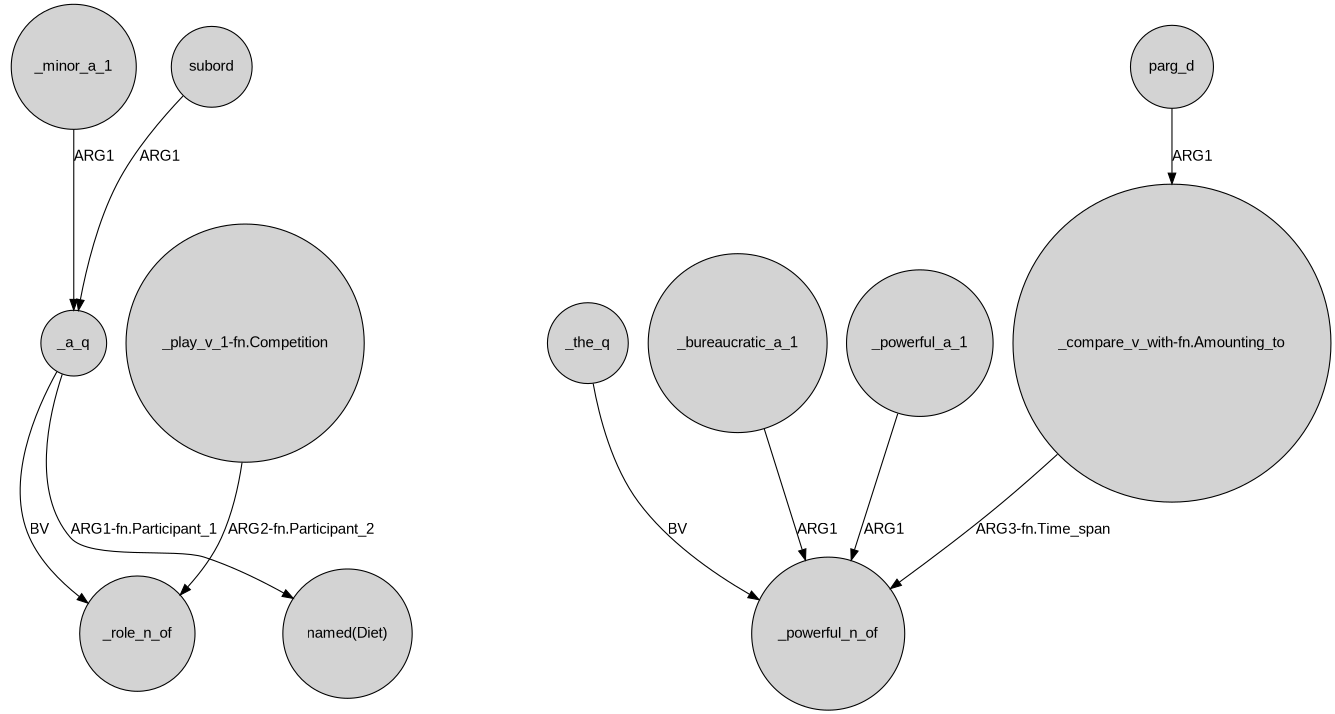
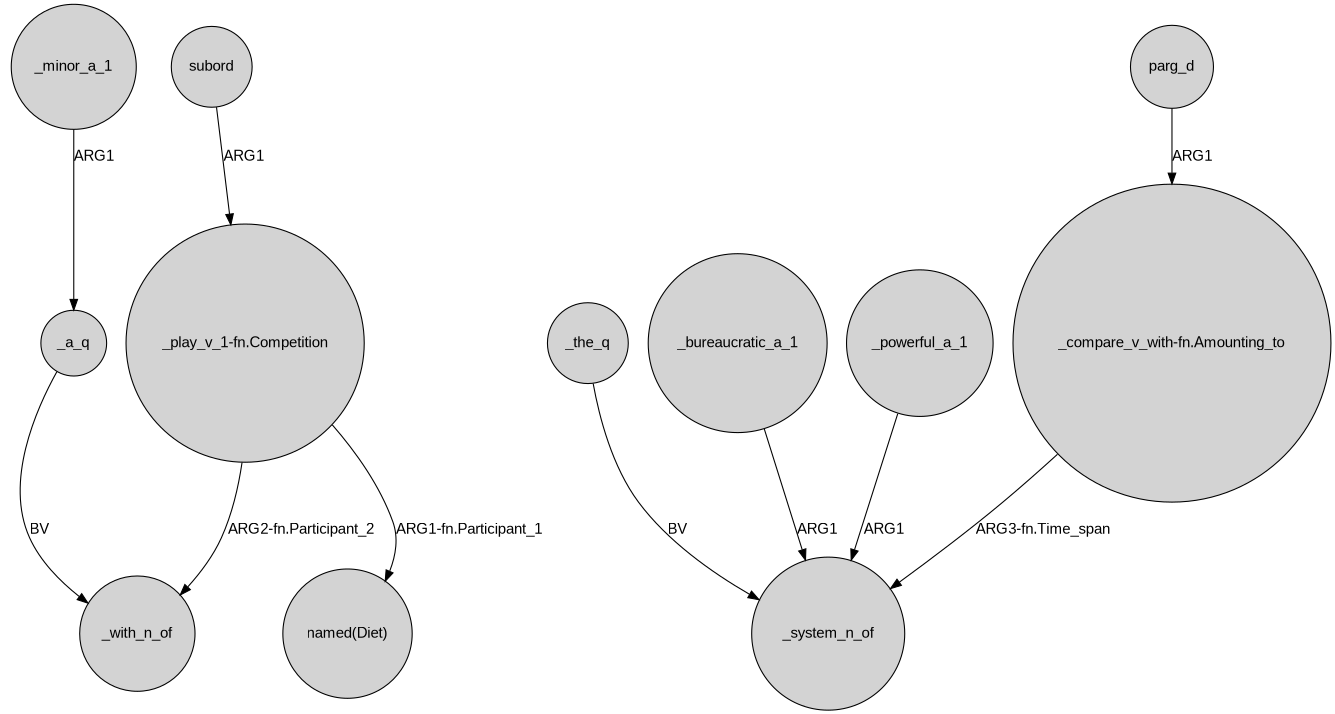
  digraph {
    fontname="Liberation Sans"
    node [fontname="Liberation Sans" shape=circle style=filled]
    edge [fontname="Liberation Sans"]
    _minor_a_1
    _a_q
-   _role_n_of
+   _role_n_of [label=_with_n_of]
    "_compare_v_with-fn.Amounting_to"
-   _system_n_of [label=_powerful_n_of]
+   _system_n_of
    _the_q
    subord
    "_play_v_1-fn.Competition"
    "named(Diet)"
    parg_d
    _bureaucratic_a_1
    _powerful_a_1
    _minor_a_1 -> _a_q [label=ARG1]
    _a_q -> _role_n_of [label=BV]
    "_compare_v_with-fn.Amounting_to" -> _system_n_of [label="ARG3-fn.Time_span"]
    _the_q -> _system_n_of [label=BV]
-   subord -> _a_q [label=ARG1]
+   subord -> "_play_v_1-fn.Competition" [label=ARG1]
    "_play_v_1-fn.Competition" -> _role_n_of [label="ARG2-fn.Participant_2"]
-   _a_q -> "named(Diet)" [label="ARG1-fn.Participant_1"]
+   "_play_v_1-fn.Competition" -> "named(Diet)" [label="ARG1-fn.Participant_1"]
    parg_d -> "_compare_v_with-fn.Amounting_to" [label=ARG1]
    _bureaucratic_a_1 -> _system_n_of [label=ARG1]
    _powerful_a_1 -> _system_n_of [label=ARG1]
  }
